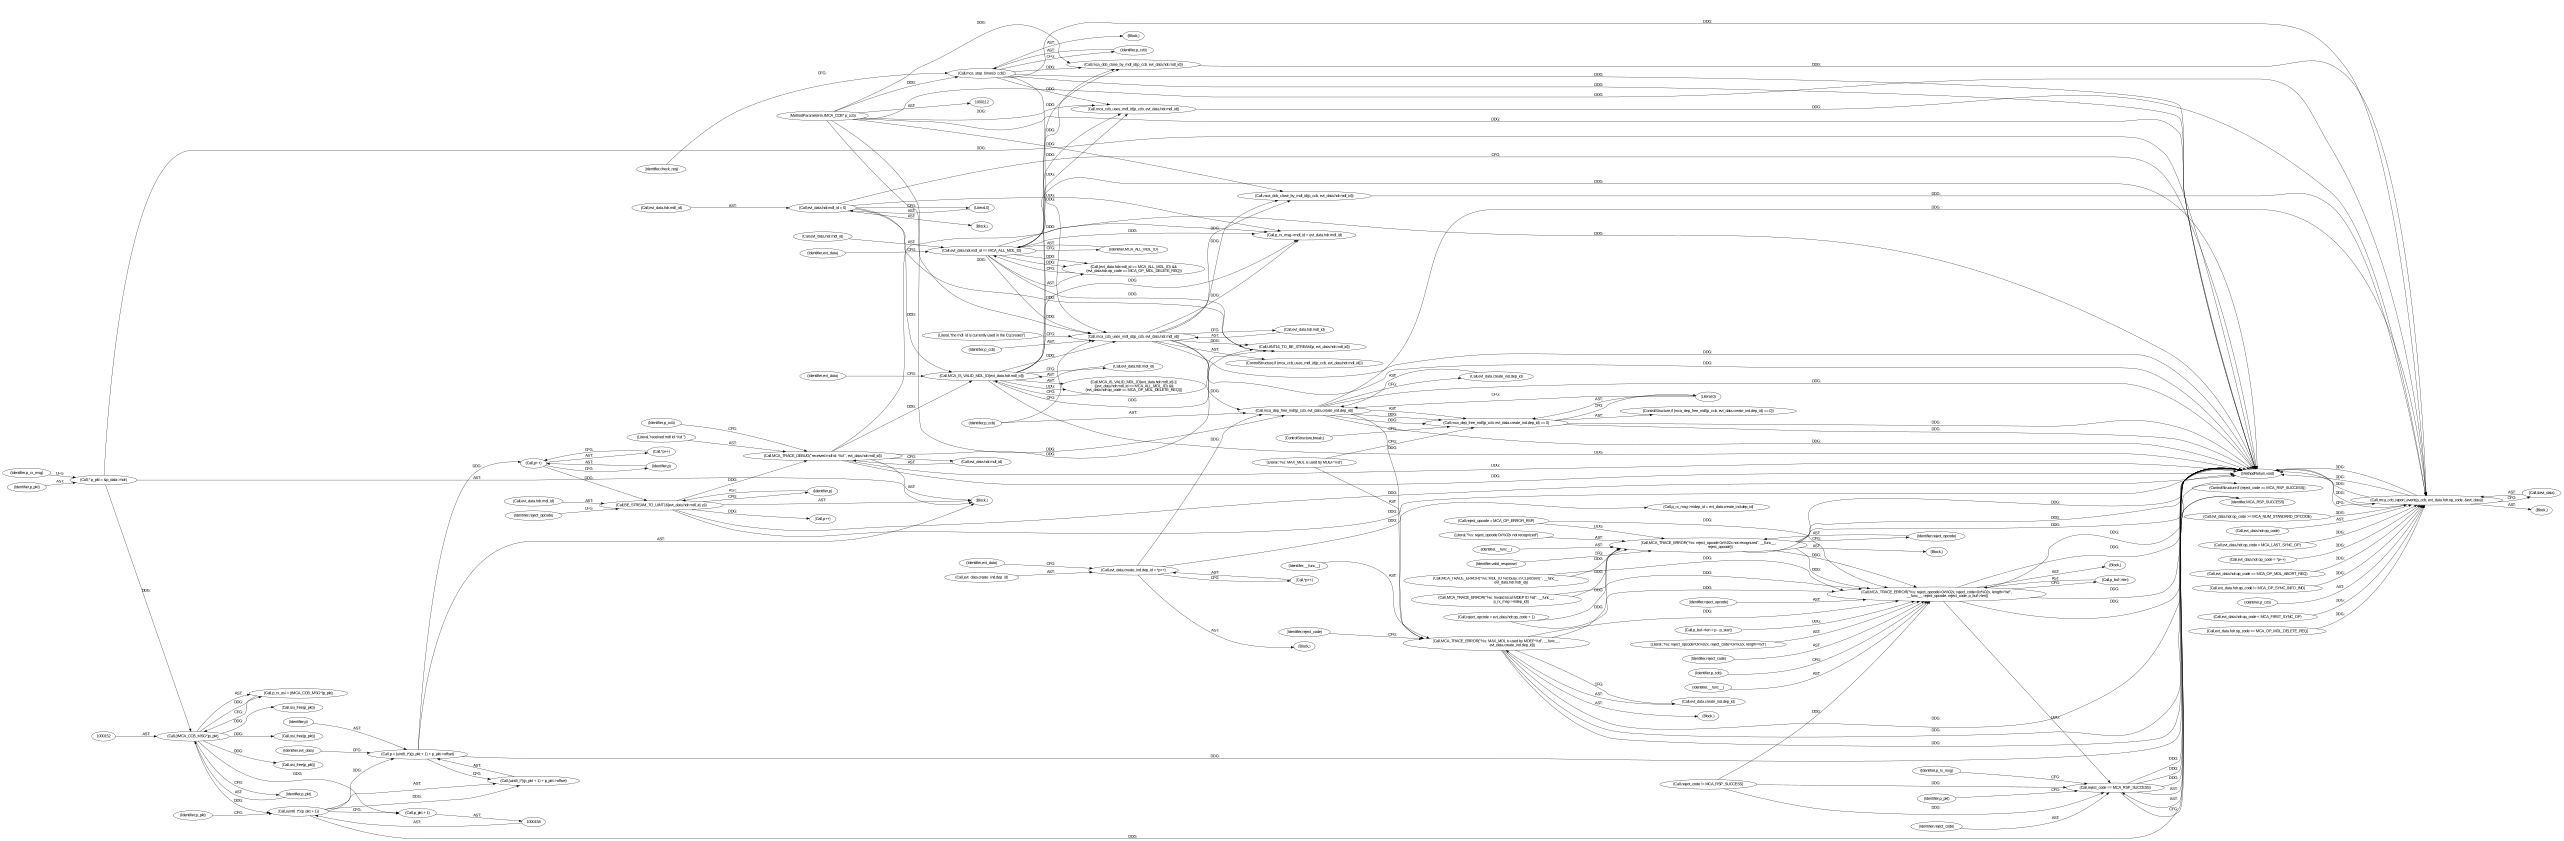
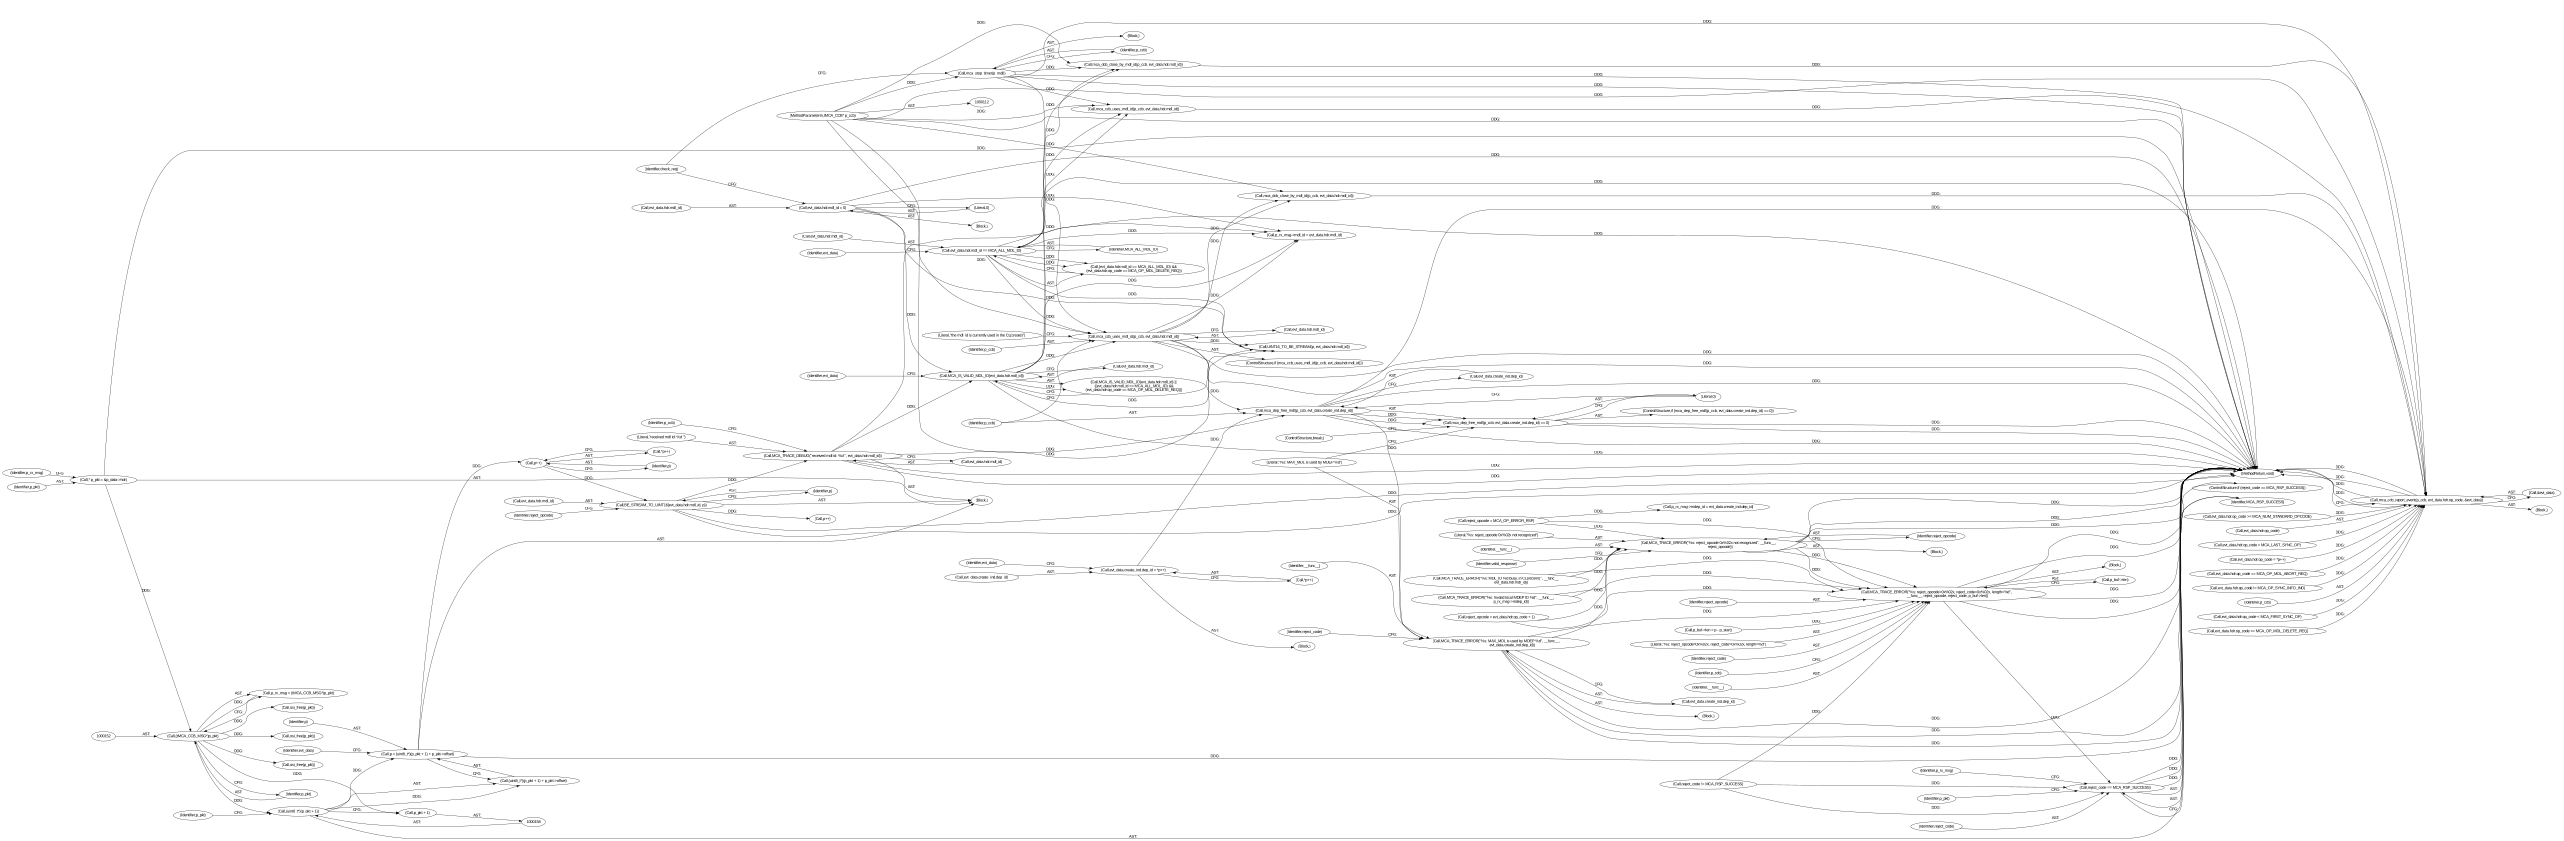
  digraph {
    fontname="Liberation Sans"
    rankdir=LR
    node [fontname="Liberation Sans"]
    edge [fontname="Liberation Sans"]
    n1 [label="(Call,mca_dep_free_mdl(p_ccb, evt_data.create_ind.dep_id))"]
    n2 [label="(Call,mca_dep_free_mdl(p_ccb, evt_data.create_ind.dep_id) == 0)"]
    n3 [label="(Call,MCA_TRACE_ERROR(\"%s: MAX_MDL is used by MDEP %d\", __func__,\n                                evt_data.create_ind.dep_id))"]
    n4 [label="(Call,mca_ccb_report_event(p_ccb, evt_data.hdr.op_code, &evt_data))"]
    n5 [label="(Call,evt_data.create_ind.dep_id)"]
    n6 [label="(MethodReturn,void)"]
    n7 [label="(Literal,0)"]
    n8 [label="(ControlStructure,if (mca_dep_free_mdl(p_ccb, evt_data.create_ind.dep_id) == 0))"]
    n9 [label="(Call,MCA_TRACE_ERROR(\"%s: reject_opcode 0x%02x not recognized\", __func__,\n                        reject_opcode))"]
    n10 [label="(Call,MCA_TRACE_ERROR(\"%s: reject_opcode=0x%02x, reject_code=0x%02x, length=%d\",\n                      __func__, reject_opcode, reject_code, p_buf->len))"]
    n11 [label="(Call,evt_data.create_ind.dep_id)"]
    n12 [label="(Block,)"]
    n13 [label="(Call,&evt_data)"]
    n14 [label="(Block,)"]
    n15 [label="(Call,mca_ccb_uses_mdl_id(p_ccb, evt_data.hdr.mdl_id))"]
    n16 [label="(Call,UINT16_TO_BE_STREAM(p, evt_data.hdr.mdl_id))"]
    n17 [label="(Call,p_rx_msg->mdl_id = evt_data.hdr.mdl_id)"]
    n18 [label="(ControlStructure,if (mca_ccb_uses_mdl_id(p_ccb, evt_data.hdr.mdl_id)))"]
    n19 [label="(Call,evt_data.hdr.mdl_id)"]
    n20 [label="(Call,mca_dcb_close_by_mdl_id(p_ccb, evt_data.hdr.mdl_id))"]
-   n21 [label="(Call,mca_stop_timer(p_ccb))"]
+   n21 [label="(Call,mca_stop_timer(p_mdl))"]
    n22 [label="(Block,)"]
    n23 [label="(Identifier,p_ccb)"]
    n24 [label="(Call,mca_dcb_close_by_mdl_id(p_ccb, evt_data.hdr.mdl_id))"]
    n25 [label="(Call,mca_ccb_uses_mdl_id(p_ccb, evt_data.hdr.mdl_id))"]
    n26 [label="(MethodParameterIn,tMCA_CCB* p_ccb)"]
    1000112
    n28 [label="(Call,MCA_IS_VALID_MDL_ID(evt_data.hdr.mdl_id))"]
    n29 [label="(Call,evt_data.hdr.mdl_id)"]
    n30 [label="(Call,MCA_IS_VALID_MDL_ID(evt_data.hdr.mdl_id) ||\n ((evt_data.hdr.mdl_id == MCA_ALL_MDL_ID) &&\n (evt_data.hdr.op_code == MCA_OP_MDL_DELETE_REQ)))"]
    n31 [label="(Call,evt_data.hdr.mdl_id == MCA_ALL_MDL_ID)"]
    n32 [label="(Identifier,MCA_ALL_MDL_ID)"]
    n33 [label="(Call,(evt_data.hdr.mdl_id == MCA_ALL_MDL_ID) &&\n (evt_data.hdr.op_code == MCA_OP_MDL_DELETE_REQ))"]
    n34 [label="(Call,evt_data.hdr.mdl_id = 0)"]
    n35 [label="(Literal,0)"]
    n36 [label="(Block,)"]
    n37 [label="(Call,MCA_TRACE_DEBUG(\"received mdl id: %d \", evt_data.hdr.mdl_id))"]
    n38 [label="(Block,)"]
    n39 [label="(Call,evt_data.hdr.mdl_id)"]
    n40 [label="(Call,BE_STREAM_TO_UINT16(evt_data.hdr.mdl_id, p))"]
    n41 [label="(Call,p++)"]
    n42 [label="(Identifier,p)"]
    n43 [label="(Call,p++)"]
    n44 [label="(Call,*p++)"]
    n45 [label="(Identifier,p)"]
    n46 [label="(Call,p = (uint8_t*)(p_pkt + 1) + p_pkt->offset)"]
    n47 [label="(Call,(uint8_t*)(p_pkt + 1) + p_pkt->offset)"]
    n48 [label="(Call,(uint8_t*)(p_pkt + 1))"]
    n49 [label="(Call,p_pkt + 1)"]
    1000158
    n51 [label="(Call,(tMCA_CCB_MSG*)p_pkt)"]
    n52 [label="(Call,osi_free(p_pkt))"]
    n53 [label="(Call,osi_free(p_pkt))"]
    n54 [label="(Call,osi_free(p_pkt))"]
    n55 [label="(Identifier,p_pkt)"]
-   n56 [label="(Call,p_rx_osi = (tMCA_CCB_MSG*)p_pkt)"]
+   n56 [label="(Call,p_rx_msg = (tMCA_CCB_MSG*)p_pkt)"]
    n57 [label="(Call,* p_pkt = &p_data->hdr)"]
    n58 [label="(Call,evt_data.create_ind.dep_id = *p++)"]
    n59 [label="(Block,)"]
    n60 [label="(Call,*p++)"]
    n61 [label="(Call,p_rx_msg->mdep_id = evt_data.create_ind.dep_id)"]
    n62 [label="(Identifier,reject_opcode)"]
    n63 [label="(Block,)"]
    n64 [label="(Call,reject_code == MCA_RSP_SUCCESS)"]
    n65 [label="(Block,)"]
    n66 [label="(Call,p_buf->len)"]
    n67 [label="(ControlStructure,if (reject_code == MCA_RSP_SUCCESS))"]
    n68 [label="(Identifier,MCA_RSP_SUCCESS)"]
    n69 [label="(Call,evt_data.hdr.op_code >= MCA_NUM_STANDARD_OPCODE)"]
    n70 [label="(Call,evt_data.hdr.op_code)"]
    n71 [label="(Call,evt_data.hdr.op_code > MCA_LAST_SYNC_OP)"]
    n72 [label="(Identifier,reject_code)"]
    n73 [label="(Identifier,p_rx_msg)"]
    n74 [label="(Call,evt_data.hdr.op_code = *p++)"]
    n75 [label="(Call,MCA_TRACE_ERROR(\"%s: MDL_ID %d busy, in CL(reconn)\", __func__,\n                              evt_data.hdr.mdl_id))"]
    n76 [label="(Identifier,p_ccb)"]
    n77 [label="(Call,evt_data.hdr.mdl_id)"]
    n78 [label="(Identifier,p_ccb)"]
    n79 [label="(Identifier,p_ccb)"]
    n80 [label="(Identifier,__func__)"]
    n81 [label="(Identifier,evt_data)"]
    n82 [label="(Call,reject_opcode = evt_data.hdr.op_code + 1)"]
    n83 [label="(Identifier,reject_code)"]
    n84 [label="(Literal,\"%s: MAX_MDL is used by MDEP %d\")"]
    n85 [label="(Call,evt_data.hdr.op_code == MCA_OP_MDL_ABORT_REQ)"]
    n86 [label="(Identifier,evt_data)"]
    n87 [label="(Identifier,p_ccb)"]
    n88 [label="(Identifier,evt_data)"]
    n89 [label="(Identifier,__func__)"]
    n90 [label="(Call,MCA_TRACE_ERROR(\"%s: Invalid local MDEP ID %d\", __func__,\n                              p_rx_msg->mdep_id))"]
    n91 [label="(Call,evt_data.hdr.mdl_id)"]
    n92 [label="(Literal,\"%s: reject_opcode 0x%02x not recognized\")"]
    n93 [label="(ControlStructure,break;)"]
    n94 [label="(Identifier,reject_opcode)"]
    n95 [label="(Call,reject_code != MCA_RSP_SUCCESS)"]
    n96 [label="(Identifier,p_pkt)"]
    n97 [label="(Identifier,evt_data)"]
    n98 [label="(Call,evt_data.hdr.op_code != MCA_OP_SYNC_INFO_IND)"]
    n99 [label="(Identifier,p_rx_msg)"]
    n100 [label="(Call,reject_opcode = MCA_OP_ERROR_RSP)"]
    n101 [label="(Call,evt_data.hdr.mdl_id)"]
    n102 [label="(Call,p_buf->len = p - p_start)"]
    n103 [label="(Call,evt_data.create_ind.dep_id)"]
    n104 [label="(Identifier,reject_opcode)"]
    n105 [label="(Identifier,reject_code)"]
    n106 [label="(Identifier,p_ccb)"]
    n107 [label="(Literal,\"the mdl_id is currently used in the CL(create)\")"]
    n108 [label="(Identifier,p_pkt)"]
    n109 [label="(Identifier,check_req)"]
    n110 [label="(Call,evt_data.hdr.op_code < MCA_FIRST_SYNC_OP)"]
    n111 [label="(Identifier,p_pkt)"]
    n112 [label="(Call,evt_data.hdr.op_code == MCA_OP_MDL_DELETE_REQ)"]
    n113 [label="(Literal,\"received mdl id: %d \")"]
    n114 [label="(Identifier,__func__)"]
    n115 [label="(Identifier,valid_response)"]
    n116 [label="(Identifier,p)"]
    n117 [label="(Literal,\"%s: reject_opcode=0x%02x, reject_code=0x%02x, length=%d\")"]
    1000152
    n1 -> n2 [label="AST: "]
    n1 -> n2 [label="DDG: "]
    n1 -> n2 [label="DDG: "]
    n1 -> n3 [label="DDG: "]
    n1 -> n4 [label="DDG: "]
    n1 -> n5 [label="CFG: "]
    n1 -> n6 [label="DDG: "]
    n1 -> n6 [label="DDG: "]
    n2 -> n6 [label="DDG: "]
    n2 -> n6 [label="DDG: "]
    n2 -> n7 [label="CFG: "]
    n2 -> n8 [label="AST: "]
    n3 -> n6 [label="DDG: "]
    n3 -> n6 [label="DDG: "]
    n3 -> n6 [label="DDG: "]
    n3 -> n9 [label="DDG: "]
    n3 -> n10 [label="DDG: "]
    n3 -> n11 [label="CFG: "]
    n3 -> n12 [label="AST: "]
    n4 -> n6 [label="DDG: "]
    n4 -> n6 [label="DDG: "]
    n4 -> n6 [label="DDG: "]
    n4 -> n6 [label="DDG: "]
    n4 -> n13 [label="CFG: "]
    n4 -> n14 [label="AST: "]
    n5 -> n1 [label="AST: "]
    n6 -> n4 [label="CFG: "]
    n7 -> n1 [label="CFG: "]
    n7 -> n2 [label="AST: "]
    n9 -> n6 [label="DDG: "]
    n9 -> n6 [label="DDG: "]
    n9 -> n6 [label="DDG: "]
    n9 -> n10 [label="DDG: "]
    n9 -> n10 [label="DDG: "]
    n9 -> n62 [label="CFG: "]
    n9 -> n63 [label="AST: "]
    n10 -> n6 [label="DDG: "]
    n10 -> n6 [label="DDG: "]
    n10 -> n6 [label="DDG: "]
    n10 -> n6 [label="DDG: "]
    n10 -> n64 [label="DDG: "]
    n10 -> n65 [label="AST: "]
    n10 -> n66 [label="CFG: "]
    n11 -> n3 [label="AST: "]
    n13 -> n4 [label="AST: "]
    n15 -> n1 [label="DDG: "]
    n15 -> n6 [label="DDG: "]
    n15 -> n6 [label="DDG: "]
    n15 -> n16 [label="DDG: "]
    n15 -> n17 [label="DDG: "]
    n15 -> n18 [label="AST: "]
    n15 -> n19 [label="CFG: "]
    n15 -> n20 [label="DDG: "]
    n15 -> n20 [label="DDG: "]
    n19 -> n15 [label="AST: "]
    n20 -> n4 [label="DDG: "]
    n21 -> n4 [label="DDG: "]
    n21 -> n6 [label="DDG: "]
    n21 -> n6 [label="DDG: "]
    n21 -> n15 [label="DDG: "]
    n21 -> n22 [label="AST: "]
    n21 -> n23 [label="CFG: "]
    n21 -> n24 [label="DDG: "]
    n21 -> n25 [label="DDG: "]
    n23 -> n21 [label="AST: "]
    n24 -> n4 [label="DDG: "]
    n25 -> n4 [label="DDG: "]
    n26 -> n1 [label="DDG: "]
    n26 -> n4 [label="DDG: "]
    n26 -> n6 [label="DDG: "]
    n26 -> n15 [label="DDG: "]
    n26 -> n20 [label="DDG: "]
    n26 -> n21 [label="DDG: "]
    n26 -> n24 [label="DDG: "]
    n26 -> n25 [label="DDG: "]
    n26 -> 1000112 [label="AST: "]
    n28 -> n6 [label="DDG: "]
    n28 -> n15 [label="DDG: "]
    n28 -> n16 [label="DDG: "]
    n28 -> n17 [label="DDG: "]
    n28 -> n24 [label="DDG: "]
    n28 -> n25 [label="DDG: "]
    n28 -> n29 [label="CFG: "]
    n28 -> n30 [label="AST: "]
    n28 -> n30 [label="DDG: "]
    n29 -> n28 [label="AST: "]
    n30 -> n28 [label="CFG: "]
    n31 -> n6 [label="DDG: "]
    n31 -> n6 [label="DDG: "]
    n31 -> n15 [label="DDG: "]
    n31 -> n16 [label="DDG: "]
    n31 -> n17 [label="DDG: "]
    n31 -> n24 [label="DDG: "]
    n31 -> n25 [label="DDG: "]
    n31 -> n32 [label="CFG: "]
    n31 -> n33 [label="AST: "]
    n31 -> n33 [label="DDG: "]
    n31 -> n33 [label="DDG: "]
    n32 -> n31 [label="AST: "]
    n33 -> n31 [label="CFG: "]
-   n34 -> n6 [label="CFG: "]
+   n34 -> n6 [label="DDG: "]
    n34 -> n16 [label="DDG: "]
    n34 -> n17 [label="DDG: "]
    n34 -> n28 [label="DDG: "]
    n34 -> n35 [label="CFG: "]
    n34 -> n36 [label="AST: "]
    n35 -> n34 [label="AST: "]
    n37 -> n6 [label="DDG: "]
    n37 -> n6 [label="DDG: "]
    n37 -> n16 [label="DDG: "]
    n37 -> n17 [label="DDG: "]
    n37 -> n28 [label="DDG: "]
    n37 -> n38 [label="AST: "]
    n37 -> n39 [label="CFG: "]
    n39 -> n37 [label="AST: "]
    n40 -> n6 [label="DDG: "]
    n40 -> n6 [label="DDG: "]
    n40 -> n37 [label="DDG: "]
    n40 -> n38 [label="AST: "]
    n40 -> n41 [label="DDG: "]
    n40 -> n42 [label="CFG: "]
    n42 -> n40 [label="AST: "]
    n43 -> n40 [label="DDG: "]
    n43 -> n44 [label="AST: "]
    n43 -> n45 [label="CFG: "]
    n44 -> n43 [label="CFG: "]
    n45 -> n43 [label="AST: "]
    n46 -> n6 [label="DDG: "]
    n46 -> n38 [label="AST: "]
    n46 -> n43 [label="DDG: "]
    n46 -> n47 [label="CFG: "]
    n47 -> n46 [label="AST: "]
-   n48 -> n6 [label="DDG: "]
+   n48 -> n6 [label="AST: "]
    n48 -> n46 [label="DDG: "]
    n48 -> n47 [label="AST: "]
    n48 -> n47 [label="DDG: "]
    n48 -> n49 [label="CFG: "]
    n49 -> 1000158 [label="AST: "]
    1000158 -> n48 [label="AST: "]
    n51 -> n48 [label="DDG: "]
    n51 -> n49 [label="DDG: "]
    n51 -> n52 [label="DDG: "]
    n51 -> n53 [label="DDG: "]
    n51 -> n54 [label="DDG: "]
    n51 -> n55 [label="CFG: "]
    n51 -> n56 [label="AST: "]
    n51 -> n56 [label="DDG: "]
    n55 -> n51 [label="AST: "]
    n56 -> n51 [label="CFG: "]
    n57 -> n6 [label="DDG: "]
    n57 -> n38 [label="AST: "]
    n57 -> n51 [label="DDG: "]
    n58 -> n1 [label="DDG: "]
    n58 -> n59 [label="AST: "]
    n58 -> n60 [label="CFG: "]
-   n58 -> n61 [label="DDG: "]
+   n100 -> n61 [label="DDG: "]
    n60 -> n58 [label="AST: "]
    n62 -> n9 [label="AST: "]
    n64 -> n6 [label="DDG: "]
    n64 -> n6 [label="DDG: "]
    n64 -> n6 [label="DDG: "]
    n64 -> n67 [label="AST: "]
    n64 -> n68 [label="CFG: "]
    n66 -> n10 [label="AST: "]
    n68 -> n64 [label="AST: "]
    n69 -> n4 [label="DDG: "]
    n70 -> n4 [label="AST: "]
    n71 -> n4 [label="DDG: "]
    n72 -> n64 [label="AST: "]
    n73 -> n57 [label="CFG: "]
    n74 -> n4 [label="DDG: "]
    n75 -> n9 [label="DDG: "]
    n75 -> n10 [label="DDG: "]
    n76 -> n1 [label="AST: "]
    n76 -> n15 [label="CFG: "]
    n77 -> n34 [label="AST: "]
    n78 -> n37 [label="CFG: "]
    n79 -> n15 [label="AST: "]
    n80 -> n3 [label="AST: "]
    n81 -> n46 [label="CFG: "]
    n82 -> n9 [label="DDG: "]
    n82 -> n10 [label="DDG: "]
    n83 -> n10 [label="AST: "]
    n84 -> n2 [label="CFG: "]
    n84 -> n3 [label="AST: "]
    n85 -> n4 [label="DDG: "]
    n86 -> n58 [label="CFG: "]
    n87 -> n10 [label="CFG: "]
    n88 -> n28 [label="CFG: "]
    n89 -> n10 [label="AST: "]
    n90 -> n9 [label="DDG: "]
    n90 -> n10 [label="DDG: "]
    n91 -> n40 [label="AST: "]
    n92 -> n9 [label="AST: "]
    n93 -> n2 [label="CFG: "]
    n94 -> n10 [label="AST: "]
    n95 -> n10 [label="DDG: "]
    n95 -> n64 [label="DDG: "]
    n95 -> n64 [label="DDG: "]
    n96 -> n64 [label="CFG: "]
    n97 -> n31 [label="CFG: "]
    n98 -> n4 [label="DDG: "]
    n99 -> n64 [label="CFG: "]
    n100 -> n9 [label="DDG: "]
    n100 -> n10 [label="DDG: "]
    n101 -> n31 [label="AST: "]
    n102 -> n10 [label="DDG: "]
    n103 -> n58 [label="AST: "]
    n104 -> n40 [label="CFG: "]
    n105 -> n3 [label="CFG: "]
    n106 -> n4 [label="AST: "]
    n107 -> n15 [label="CFG: "]
    n108 -> n57 [label="AST: "]
    n109 -> n21 [label="CFG: "]
+   n109 -> n34 [label="CFG: "]
    n110 -> n4 [label="DDG: "]
    n111 -> n48 [label="CFG: "]
    n112 -> n4 [label="DDG: "]
    n113 -> n37 [label="AST: "]
    n114 -> n9 [label="AST: "]
    n115 -> n9 [label="CFG: "]
    n116 -> n46 [label="AST: "]
    n117 -> n10 [label="AST: "]
    1000152 -> n51 [label="AST: "]
  }
